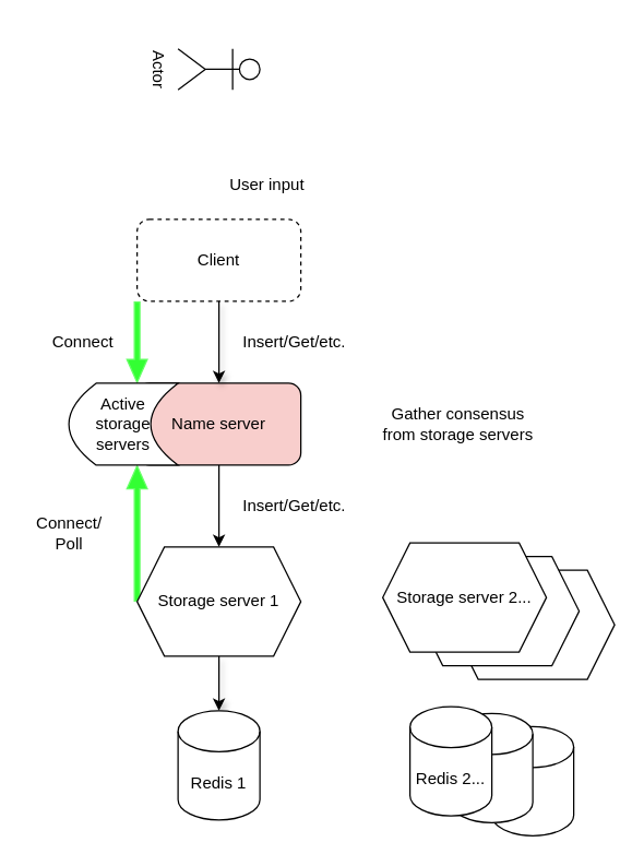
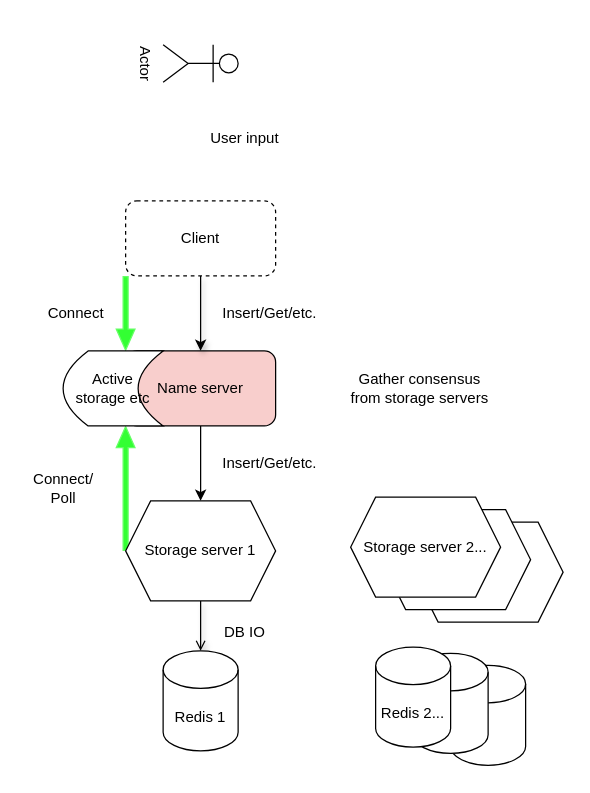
  <mxCell id="0" />
  <mxCell id="1" parent="0" />
  <mxCell id="2" value="" style="endArrow=classic;html=1;rounded=0;entryX=0;entryY=1;entryDx=0;entryDy=0;strokeColor=#66FF66;shape=flexArrow;fillColor=#33FF33;exitX=0;exitY=0.5;exitDx=0;exitDy=0;endWidth=10;endSize=5.33;width=4;" edge="1" parent="1" source="6" target="4"><mxGeometry width="50" height="50" relative="1" as="geometry"><mxPoint x="100" y="460" as="sourcePoint" /><mxPoint x="220" y="330" as="targetPoint" /></mxGeometry></mxCell>
  <mxCell id="3" value="Client" style="rounded=1;whiteSpace=wrap;html=1;dashed=1;" vertex="1" parent="1"><mxGeometry x="100" y="160" width="120" height="60" as="geometry" /></mxCell>
  <mxCell id="4" value="Name server" style="rounded=1;whiteSpace=wrap;html=1;fillColor=#f8cecc;" vertex="1" parent="1"><mxGeometry x="100" y="280" width="120" height="60" as="geometry" /></mxCell>
- <mxCell id="5" style="edgeStyle=orthogonalEdgeStyle;rounded=0;orthogonalLoop=1;jettySize=auto;html=1;exitX=0.5;exitY=1;exitDx=0;exitDy=0;entryX=0.5;entryY=0;entryDx=0;entryDy=0;entryPerimeter=0;shadow=1;strokeColor=#000000;fillColor=none;" edge="1" parent="1" source="6" target="13"><mxGeometry relative="1" as="geometry" /></mxCell>
+ <mxCell id="5" style="edgeStyle=orthogonalEdgeStyle;rounded=0;orthogonalLoop=1;jettySize=auto;html=1;exitX=0.5;exitY=1;exitDx=0;exitDy=0;entryX=0.5;entryY=0;entryDx=0;entryDy=0;entryPerimeter=0;shadow=1;strokeColor=#000000;fillColor=none;endArrow=open;" edge="1" parent="1" source="6" target="13"><mxGeometry relative="1" as="geometry" /></mxCell>
  <mxCell id="6" value="Storage server 1" style="shape=hexagon;perimeter=hexagonPerimeter2;whiteSpace=wrap;html=1;fixedSize=1;" vertex="1" parent="1"><mxGeometry x="100" y="400" width="120" height="80" as="geometry" /></mxCell>
  <mxCell id="7" value="Connect/&lt;br&gt;Poll" style="text;html=1;align=center;verticalAlign=middle;resizable=0;points=[];autosize=1;strokeColor=none;fillColor=none;" vertex="1" parent="1"><mxGeometry x="20" y="375" width="60" height="30" as="geometry" /></mxCell>
  <mxCell id="8" value="" style="endArrow=classic;html=1;rounded=0;shadow=0;strokeColor=#000000;fillColor=none;exitX=0.5;exitY=1;exitDx=0;exitDy=0;entryX=0.5;entryY=0;entryDx=0;entryDy=0;" edge="1" parent="1" source="4" target="6"><mxGeometry width="50" height="50" relative="1" as="geometry"><mxPoint x="170" y="370" as="sourcePoint" /><mxPoint x="230" y="390" as="targetPoint" /></mxGeometry></mxCell>
  <mxCell id="9" value="" style="endArrow=classic;html=1;rounded=0;entryX=0;entryY=0;entryDx=0;entryDy=0;strokeColor=#66FF66;shape=flexArrow;fillColor=#33FF33;exitX=0;exitY=1;exitDx=0;exitDy=0;endWidth=10;endSize=5.33;width=4;" edge="1" parent="1" source="3" target="4"><mxGeometry width="50" height="50" relative="1" as="geometry"><mxPoint x="110" y="450" as="sourcePoint" /><mxPoint x="110" y="350" as="targetPoint" /></mxGeometry></mxCell>
  <mxCell id="10" value="" style="endArrow=classic;html=1;rounded=0;shadow=1;strokeColor=#000000;fillColor=none;exitX=0.5;exitY=1;exitDx=0;exitDy=0;entryX=0.5;entryY=0;entryDx=0;entryDy=0;" edge="1" parent="1" source="3" target="4"><mxGeometry width="50" height="50" relative="1" as="geometry"><mxPoint x="170" y="370" as="sourcePoint" /><mxPoint x="220" y="320" as="targetPoint" /></mxGeometry></mxCell>
  <mxCell id="11" value="Connect" style="text;html=1;align=center;verticalAlign=middle;resizable=0;points=[];autosize=1;strokeColor=none;fillColor=none;" vertex="1" parent="1"><mxGeometry x="30" y="240" width="60" height="20" as="geometry" /></mxCell>
  <mxCell id="12" value="Insert/Get/etc." style="text;html=1;align=center;verticalAlign=middle;resizable=0;points=[];autosize=1;strokeColor=none;fillColor=none;" vertex="1" parent="1"><mxGeometry x="170" y="240" width="90" height="20" as="geometry" /></mxCell>
  <mxCell id="13" value="Redis 1" style="shape=cylinder3;whiteSpace=wrap;html=1;boundedLbl=1;backgroundOutline=1;size=15;" vertex="1" parent="1"><mxGeometry x="130" y="520" width="60" height="80" as="geometry" /></mxCell>
  <mxCell id="14" value="Insert/Get/etc." style="text;html=1;align=center;verticalAlign=middle;resizable=0;points=[];autosize=1;strokeColor=none;fillColor=none;" vertex="1" parent="1"><mxGeometry x="170" y="360" width="90" height="20" as="geometry" /></mxCell>
+ <mxCell id="15" value="DB IO" style="text;html=1;align=center;verticalAlign=middle;resizable=0;points=[];autosize=1;strokeColor=none;fillColor=none;" vertex="1" parent="1"><mxGeometry x="170" y="494.5" width="50" height="20" as="geometry" /></mxCell>
  <mxCell id="16" value="" style="group" vertex="1" connectable="0" parent="1"><mxGeometry x="280" y="397" width="170" height="214.5" as="geometry" /></mxCell>
  <mxCell id="17" value="" style="group" vertex="1" connectable="0" parent="16"><mxGeometry width="170" height="100" as="geometry" /></mxCell>
  <mxCell id="18" value="" style="shape=hexagon;perimeter=hexagonPerimeter2;whiteSpace=wrap;html=1;fixedSize=1;" vertex="1" parent="17"><mxGeometry x="50" y="20" width="120" height="80" as="geometry" /></mxCell>
  <mxCell id="19" value="" style="shape=hexagon;perimeter=hexagonPerimeter2;whiteSpace=wrap;html=1;fixedSize=1;" vertex="1" parent="17"><mxGeometry x="24" y="10" width="120" height="80" as="geometry" /></mxCell>
  <mxCell id="20" value="&lt;span&gt;Storage server 2...&lt;/span&gt;" style="shape=hexagon;perimeter=hexagonPerimeter2;whiteSpace=wrap;html=1;fixedSize=1;" vertex="1" parent="17"><mxGeometry width="120" height="80" as="geometry" /></mxCell>
  <mxCell id="21" value="" style="group" vertex="1" connectable="0" parent="16"><mxGeometry x="20" y="120" width="120" height="94.5" as="geometry" /></mxCell>
  <mxCell id="22" value="" style="shape=cylinder3;whiteSpace=wrap;html=1;boundedLbl=1;backgroundOutline=1;size=15;" vertex="1" parent="21"><mxGeometry x="60" y="14.5" width="60" height="80" as="geometry" /></mxCell>
  <mxCell id="23" value="" style="shape=cylinder3;whiteSpace=wrap;html=1;boundedLbl=1;backgroundOutline=1;size=15;" vertex="1" parent="21"><mxGeometry x="30" y="5" width="60" height="80" as="geometry" /></mxCell>
  <mxCell id="24" value="Redis 2..." style="shape=cylinder3;whiteSpace=wrap;html=1;boundedLbl=1;backgroundOutline=1;size=15;" vertex="1" parent="21"><mxGeometry width="60" height="80" as="geometry" /></mxCell>
  <mxCell id="25" value="Gather consensus&lt;br&gt;from storage servers" style="text;html=1;align=center;verticalAlign=middle;resizable=0;points=[];autosize=1;strokeColor=none;fillColor=none;" vertex="1" parent="1"><mxGeometry x="270" y="295" width="130" height="30" as="geometry" /></mxCell>
  <mxCell id="26" value="Actor" style="shape=umlActor;verticalLabelPosition=bottom;verticalAlign=top;html=1;outlineConnect=0;rotation=90;" vertex="1" parent="1"><mxGeometry x="145" y="20" width="30" height="60" as="geometry" /></mxCell>
- <mxCell id="27" value="User input&lt;br&gt;" style="text;html=1;align=center;verticalAlign=middle;resizable=0;points=[];autosize=1;strokeColor=none;fillColor=none;" vertex="1" parent="1"><mxGeometry x="160" y="125" width="70" height="20" as="geometry" /></mxCell>
- <mxCell id="28" value="Active &lt;br&gt;storage servers" style="shape=dataStorage;whiteSpace=wrap;html=1;fixedSize=1;" vertex="1" parent="1"><mxGeometry x="50" y="280" width="80" height="60" as="geometry" /></mxCell>
+ <mxCell id="27" value="User input&lt;br&gt;" style="text;html=1;align=center;verticalAlign=middle;resizable=0;points=[];autosize=1;strokeColor=none;fillColor=none;" vertex="1" parent="1"><mxGeometry x="160" y="100" width="70" height="20" as="geometry" /></mxCell>
+ <mxCell id="28" value="Active &lt;br&gt;storage etc" style="shape=dataStorage;whiteSpace=wrap;html=1;fixedSize=1;" vertex="1" parent="1"><mxGeometry x="50" y="280" width="80" height="60" as="geometry" /></mxCell>
